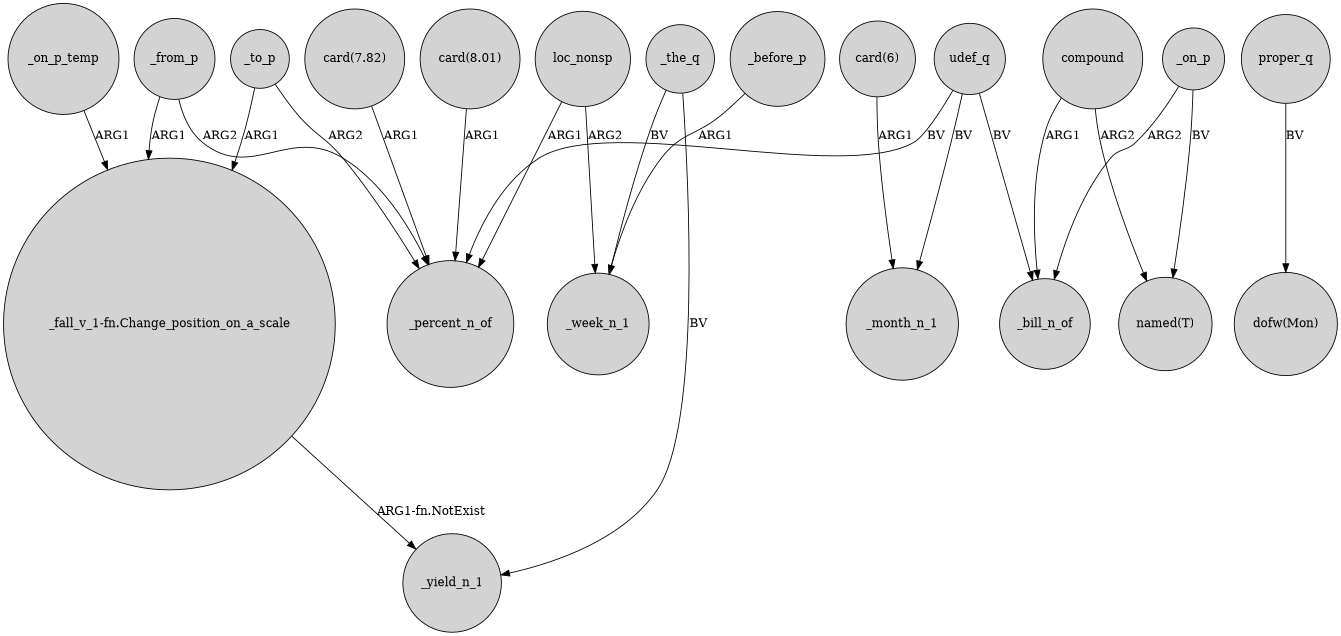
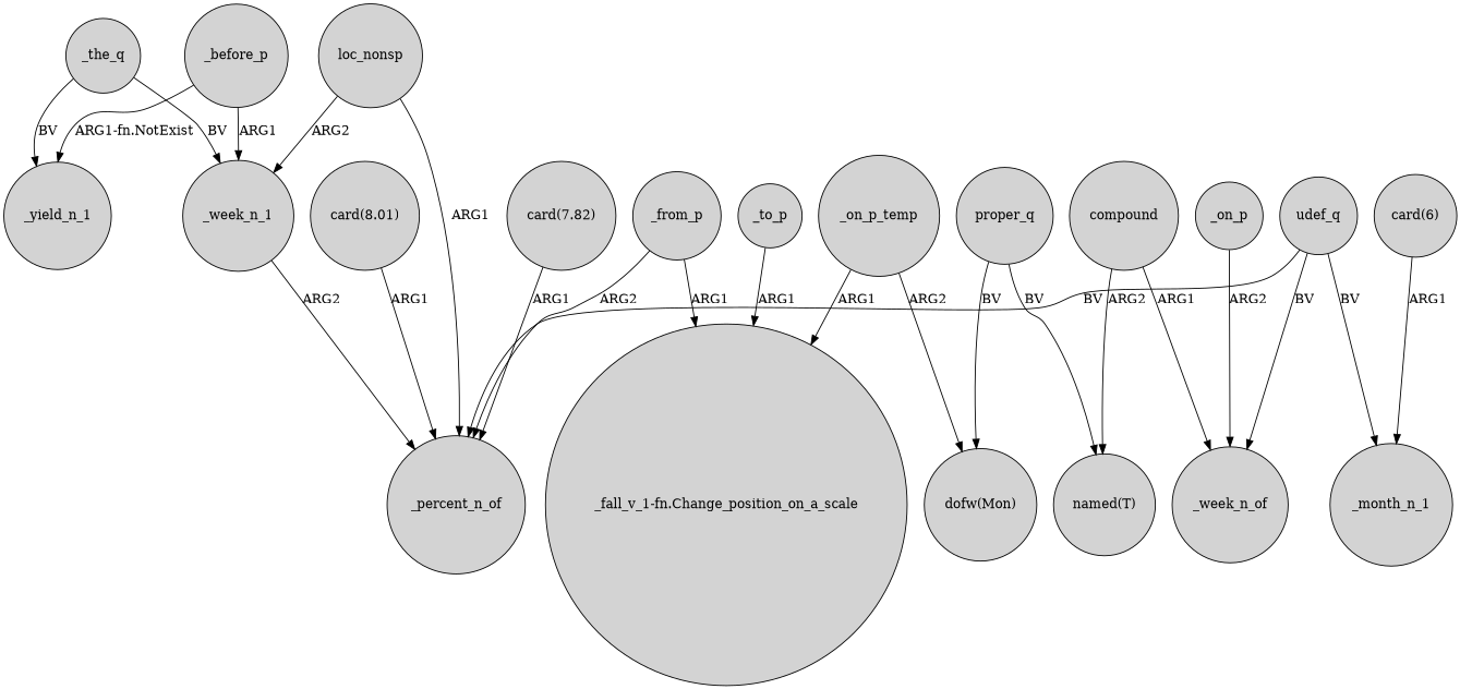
  digraph {
    node [shape=circle style=filled]
    _the_q
    _yield_n_1
    _week_n_1
    "card(7.82)"
    _percent_n_of
    compound
-   _bill_n_of
+   _bill_n_of [label=_week_n_of]
    "named(T)"
    _from_p
    "_fall_v_1-fn.Change_position_on_a_scale"
    proper_q
    "dofw(Mon)"
    udef_q
    _month_n_1
    loc_nonsp
    _on_p_temp
    "card(8.01)"
    _before_p
    _on_p
    _to_p
    "card(6)"
    _the_q -> _yield_n_1 [label=BV]
    _the_q -> _week_n_1 [label=BV]
    "card(7.82)" -> _percent_n_of [label=ARG1]
    compound -> _bill_n_of [label=ARG1]
    compound -> "named(T)" [label=ARG2]
    _from_p -> _percent_n_of [label=ARG2]
    _from_p -> "_fall_v_1-fn.Change_position_on_a_scale" [label=ARG1]
-   "_fall_v_1-fn.Change_position_on_a_scale" -> _yield_n_1 [label="ARG1-fn.NotExist"]
-   _on_p -> "named(T)" [label=BV]
+   _before_p -> _yield_n_1 [label="ARG1-fn.NotExist"]
+   proper_q -> "named(T)" [label=BV]
    proper_q -> "dofw(Mon)" [label=BV]
    udef_q -> _percent_n_of [label=BV]
    udef_q -> _bill_n_of [label=BV]
    udef_q -> _month_n_1 [label=BV]
    loc_nonsp -> _week_n_1 [label=ARG2]
    loc_nonsp -> _percent_n_of [label=ARG1]
    _on_p_temp -> "_fall_v_1-fn.Change_position_on_a_scale" [label=ARG1]
+   _on_p_temp -> "dofw(Mon)" [label=ARG2]
    "card(8.01)" -> _percent_n_of [label=ARG1]
    _before_p -> _week_n_1 [label=ARG1]
    _on_p -> _bill_n_of [label=ARG2]
-   _to_p -> _percent_n_of [label=ARG2]
+   _week_n_1 -> _percent_n_of [label=ARG2]
    _to_p -> "_fall_v_1-fn.Change_position_on_a_scale" [label=ARG1]
    "card(6)" -> _month_n_1 [label=ARG1]
  }
